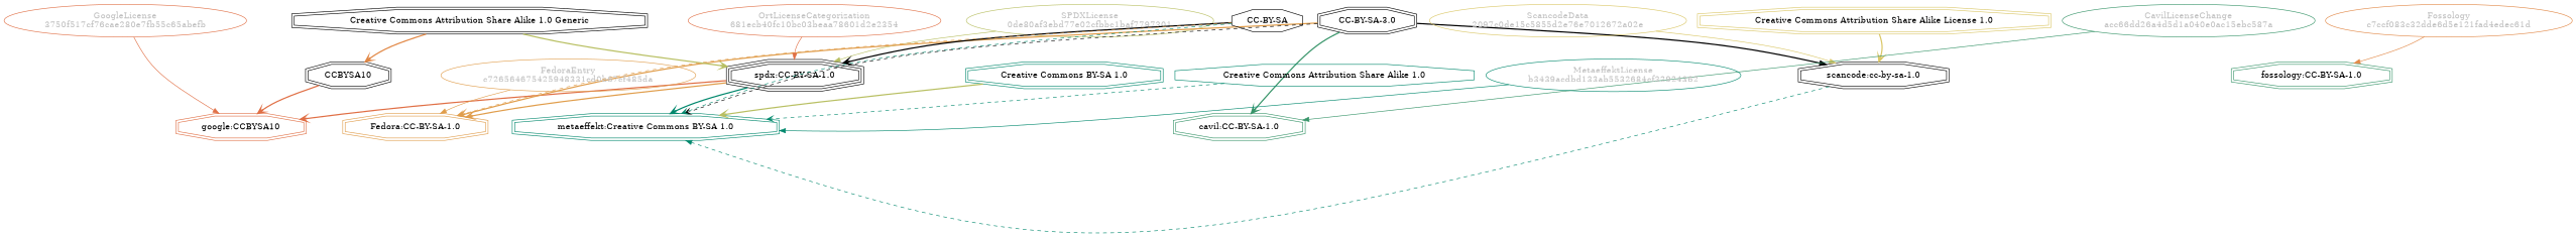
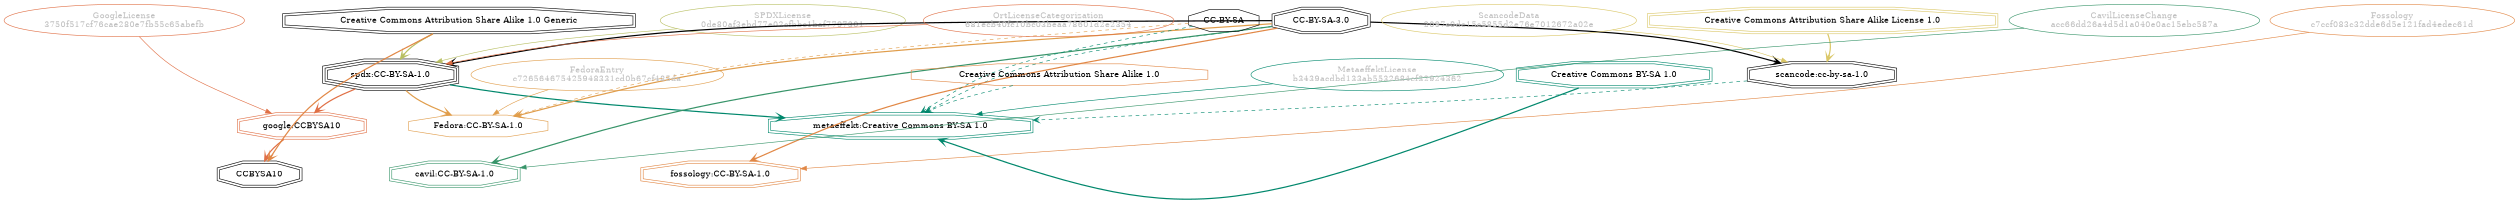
  strict digraph {
    splines=curved
    node [shape=doubleoctagon]
    edge [color="#00876c" weight=0.5 arrowhead=vee style=bold]
    n1 [color="#b8bf62" fillcolor="beige;1" fontcolor=gray label="SPDXLicense\n0de80af3ebd77e02cfbbc1baf7797301" shape=ellipse]
    n2 [label="spdx:CC-BY-SA-1.0" shape=tripleoctagon]
    n3 [color="#e06f45" label="google:CCBYSA10"]
-   n4 [color="#e09d4b" label="Fedora:CC-BY-SA-1.0"]
+   n4 [color="#e09d4b" label="Fedora:CC-BY-SA-1.0" shape=octagon]
    n5 [color="#00876c" label="metaeffekt:Creative Commons BY-SA 1.0"]
    n6 [label="CC-BY-SA-3.0"]
    n7 [label="scancode:cc-by-sa-1.0"]
-   n8 [color="#379469" label="fossology:CC-BY-SA-1.0"]
+   n8 [color="#e18745" label="fossology:CC-BY-SA-1.0"]
    n9 [color="#379469" label="cavil:CC-BY-SA-1.0"]
    n10 [label="Creative Commons Attribution Share Alike 1.0 Generic"]
    n11 [color=black label=CCBYSA10]
    n12 [color="#e06f45" fillcolor="beige;1" fontcolor=gray label="GoogleLicense\n3750f517cf76cae280e7fb55c65abefb" shape=ellipse]
    n13 [color="#e09d4b" fillcolor="beige;1" fontcolor=gray label="FedoraEntry\nc726564675425948331cd0b67cf485da" shape=ellipse]
    n14 [label="CC-BY-SA" shape=octagon]
    n15 [color="#dac767" fillcolor="beige;1" fontcolor=gray label="ScancodeData\n2097c0de15c5855d2e76e7012672a02e" shape=ellipse]
    n16 [color="#dac767" label="Creative Commons Attribution Share Alike License 1.0"]
    n17 [color="#e18745" fillcolor="beige;1" fontcolor=gray label="Fossology\nc7ccf083c32dde6d5e121fad4edec61d" shape=ellipse]
    n18 [color="#e06f45" fillcolor="beige;1" fontcolor=gray label="OrtLicenseCategorization\n681ecb40fc10bc03beaa78601d2e2354" shape=ellipse]
    n19 [color="#379469" fillcolor="beige;1" fontcolor=gray label="CavilLicenseChange\nacc66dd26a4d5d1a040e0ac15ebc587a" shape=ellipse]
    n20 [color="#00876c" fillcolor="beige;1" fontcolor=gray label="MetaeffektLicense\nb3439acdbd133ab5532684cf32924362" shape=ellipse]
    n21 [color="#00876c" label="Creative Commons BY-SA 1.0"]
-   n22 [color="#00876c" label="Creative Commons Attribution Share Alike 1.0" shape=octagon]
+   n22 [color="#e18745" label="Creative Commons Attribution Share Alike 1.0" shape=octagon]
    n1 -> n2 [color="#b8bf62" arrowhead="" style=""]
    n2 -> n3 [color="#e06f45" weight=0.7]
    n2 -> n4 [color="#e09d4b" weight=0.7]
    n2 -> n5 [weight=0.7]
-   n14 -> n2 [weight=0.7 color=""]
+   n6 -> n2 [weight=0.7 color=""]
    n6 -> n4 [color="#e09d4b" weight=0.7]
-   n6 -> n5 [color=black style=dashed]
-   n6 -> n7 [arrowhead=normal weight=0.7 color=""]
+   n6 -> n5 [style=dashed]
+   n6 -> n7 [weight=0.7 color=""]
+   n6 -> n8 [color="#e18745" weight=0.7]
    n6 -> n9 [color="#379469" weight=0.7]
-   n7 -> n5 [arrowhead=normal style=dashed]
+   n7 -> n5 [style=dashed]
    n10 -> n2 [color="#b8bf62" weight=0.7]
    n10 -> n11 [color="#e18745" weight=0.7]
-   n11 -> n3 [color="#e06f45" weight=0.7]
+   n3 -> n11 [color="#e06f45" weight=0.7]
    n12 -> n3 [color="#e06f45" arrowhead="" style=""]
    n13 -> n4 [color="#e09d4b" arrowhead="" style=""]
    n14 -> n4 [color="#e09d4b" style=dashed]
    n14 -> n5 [style=dashed]
    n15 -> n7 [color="#dac767" arrowhead="" style=""]
    n16 -> n7 [color="#dac767" weight=0.7]
    n17 -> n8 [color="#e18745" arrowhead="" style=""]
    n18 -> n2 [color="#e06f45" arrowhead="" style=""]
    n19 -> n9 [color="#379469" arrowhead="" style=""]
    n20 -> n5 [arrowhead="" style=""]
-   n21 -> n5 [color="#b8bf62" weight=0.7]
+   n21 -> n5 [weight=0.7]
    n22 -> n5 [style=dashed]
  }
